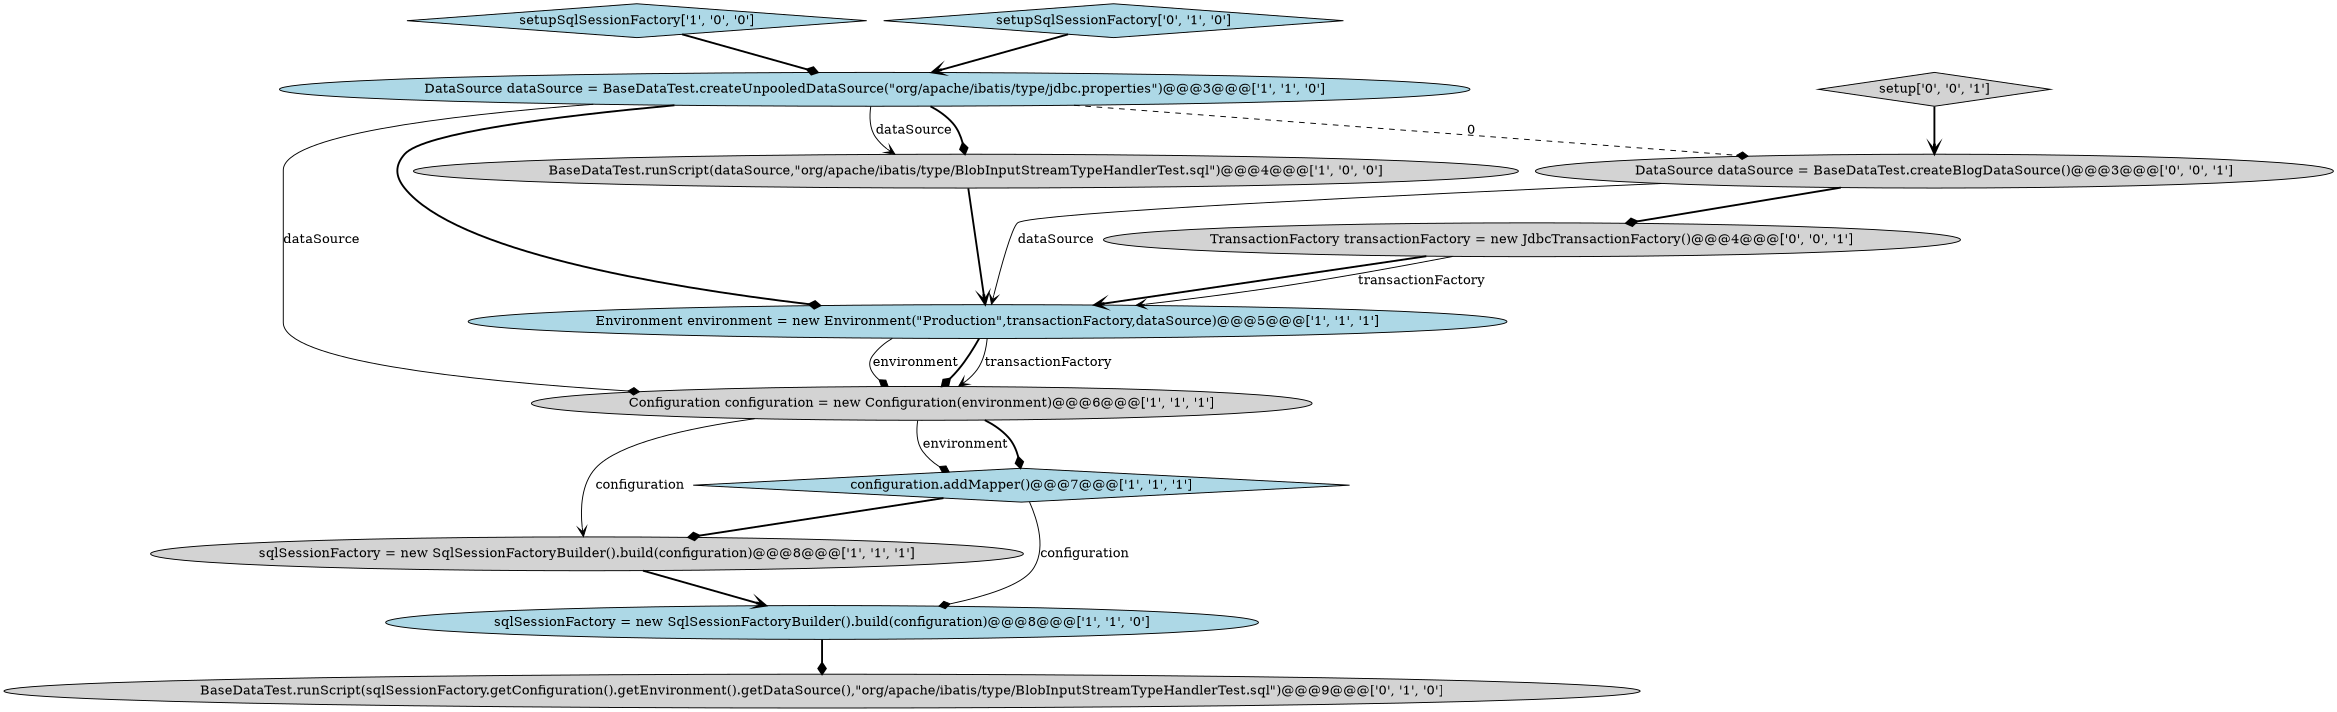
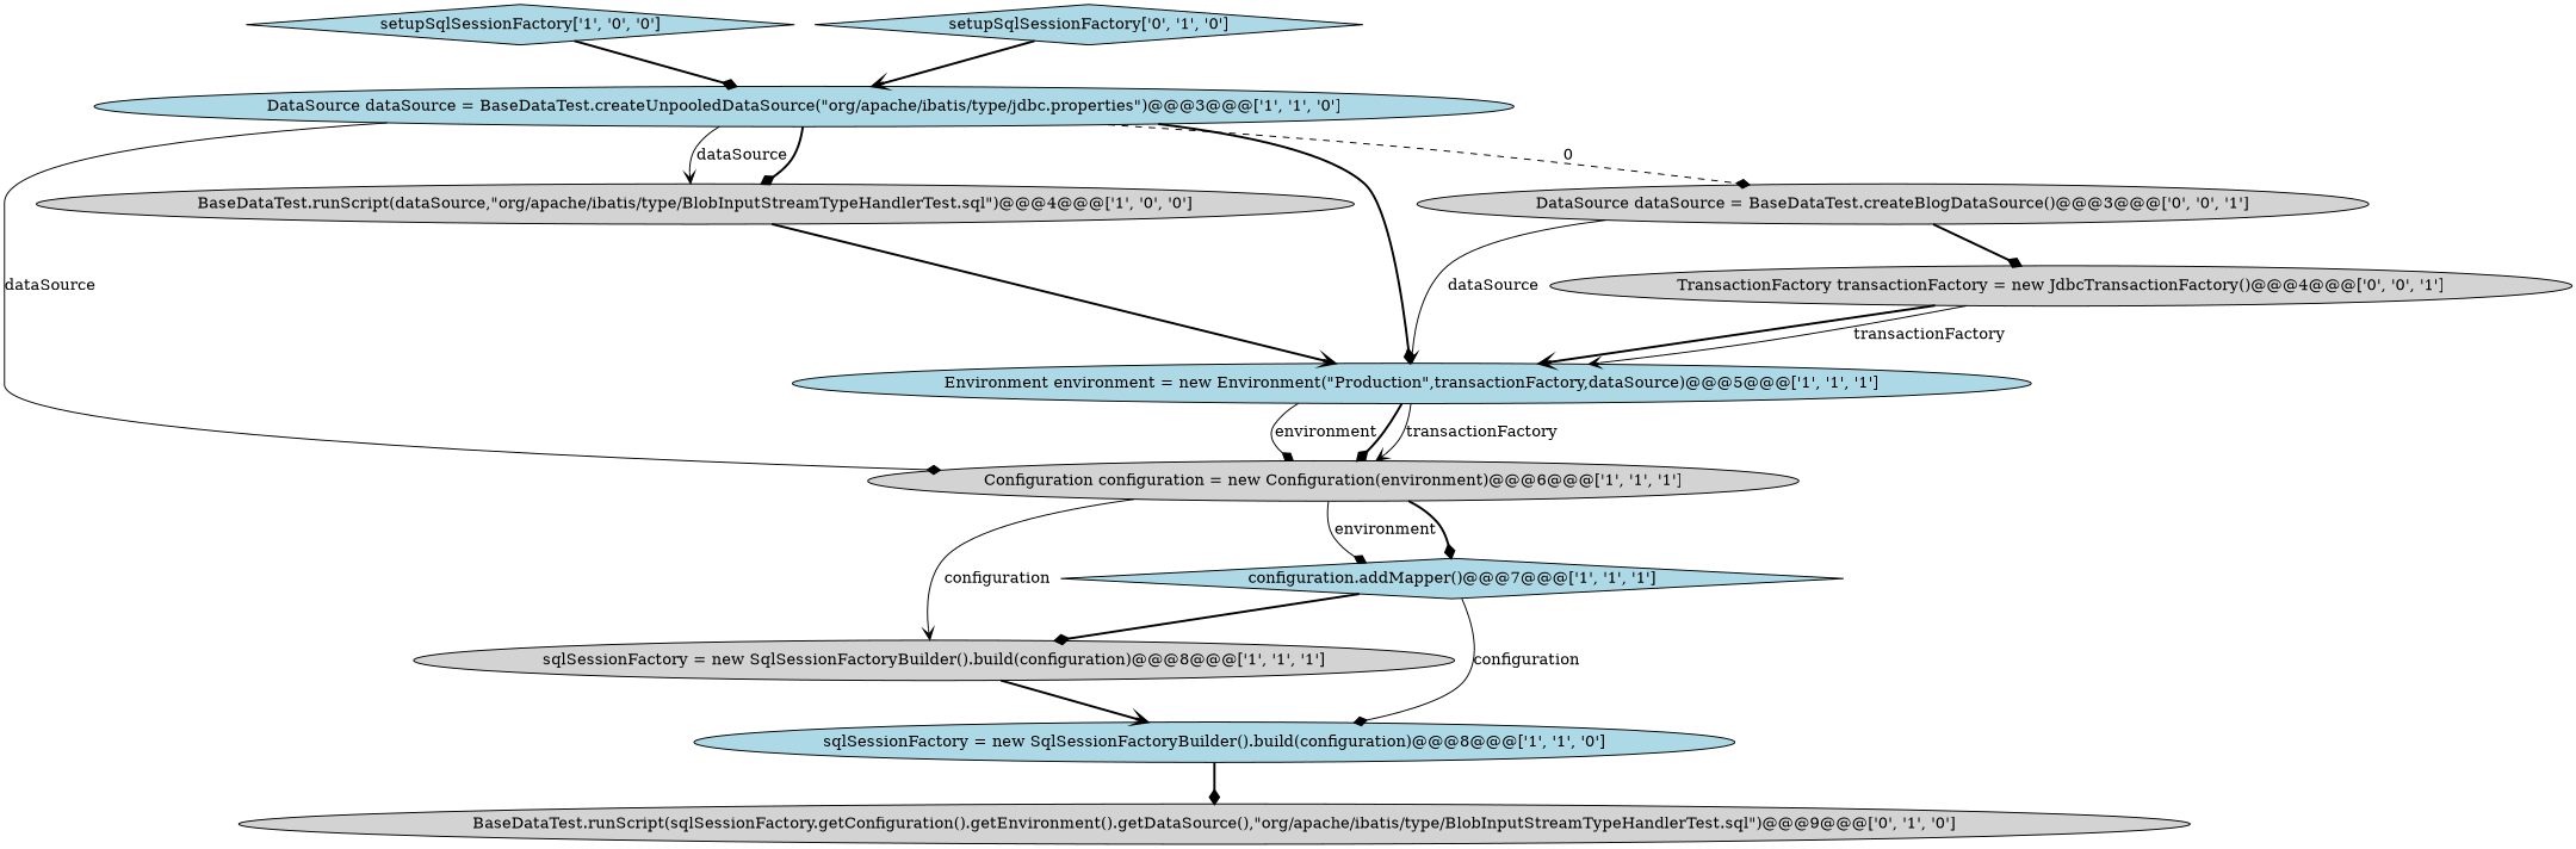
  digraph {
    node [fillcolor=lightgrey shape=ellipse style=filled]
    edge [arrowhead=diamond style=bold]
    n1 [label="Configuration configuration = new Configuration(environment)@@@6@@@['1', '1', '1']"]
    n2 [label="sqlSessionFactory = new SqlSessionFactoryBuilder().build(configuration)@@@8@@@['1', '1', '1']"]
    n3 [fillcolor=lightblue label="configuration.addMapper()@@@7@@@['1', '1', '1']" shape=diamond]
    n4 [fillcolor=lightblue label="sqlSessionFactory = new SqlSessionFactoryBuilder().build(configuration)@@@8@@@['1', '1', '0']"]
    n5 [fillcolor=lightblue label="setupSqlSessionFactory['1', '0', '0']" shape=diamond]
    n6 [fillcolor=lightblue label="DataSource dataSource = BaseDataTest.createUnpooledDataSource(\"org/apache/ibatis/type/jdbc.properties\")@@@3@@@['1', '1', '0']"]
    n7 [label="BaseDataTest.runScript(dataSource,\"org/apache/ibatis/type/BlobInputStreamTypeHandlerTest.sql\")@@@4@@@['1', '0', '0']"]
    n8 [fillcolor=lightblue label="Environment environment = new Environment(\"Production\",transactionFactory,dataSource)@@@5@@@['1', '1', '1']"]
    n9 [label="DataSource dataSource = BaseDataTest.createBlogDataSource()@@@3@@@['0', '0', '1']"]
    n10 [label="BaseDataTest.runScript(sqlSessionFactory.getConfiguration().getEnvironment().getDataSource(),\"org/apache/ibatis/type/BlobInputStreamTypeHandlerTest.sql\")@@@9@@@['0', '1', '0']"]
    n11 [label="TransactionFactory transactionFactory = new JdbcTransactionFactory()@@@4@@@['0', '0', '1']"]
-   n12 [label="setup['0', '0', '1']" shape=diamond]
    n13 [fillcolor=lightblue label="setupSqlSessionFactory['0', '1', '0']" shape=diamond]
    n1 -> n2 [arrowhead=vee label=configuration style=solid]
    n1 -> n3 [label=environment style=solid]
    n1 -> n3
    n2 -> n4 [arrowhead=vee]
    n3 -> n2
    n3 -> n4 [label=configuration style=solid]
    n4 -> n10
    n5 -> n6
    n6 -> n1 [label=dataSource style=solid]
    n6 -> n7 [arrowhead=vee label=dataSource style=solid]
    n6 -> n7
    n6 -> n8
    n6 -> n9 [label=0 style=dashed]
    n7 -> n8 [arrowhead=vee]
    n8 -> n1 [label=environment style=solid]
    n8 -> n1
    n8 -> n1 [arrowhead=vee label=transactionFactory style=solid]
    n9 -> n8 [arrowhead=vee label=dataSource style=solid]
    n9 -> n11
    n11 -> n8 [arrowhead=vee]
    n11 -> n8 [arrowhead=vee label=transactionFactory style=solid]
-   n12 -> n9 [arrowhead=vee]
    n13 -> n6 [arrowhead=vee]
  }
